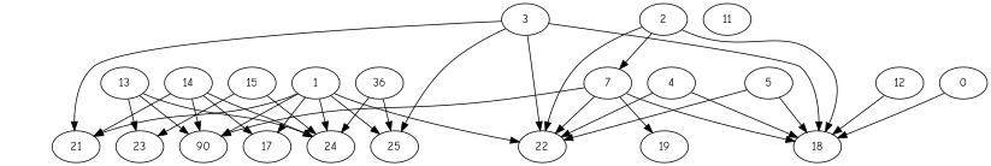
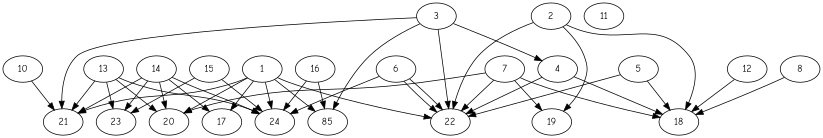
  digraph {
    fontname="Comic Neue"
    node [alpha=0.15 fontname="Comic Neue"]
    edge [fontname="Comic Neue"]
    1 [alpha=0.02 expect_size=22225920]
    17 [alpha=0.13 expect_size=14836736]
-   20 [alpha=0.13 expect_size=18663424 label=90]
+   20 [alpha=0.13 expect_size=18663424]
    21 [alpha=0.00 expect_size=30626816]
    22 [alpha=0.06 expect_size=19911680]
    24 [alpha=0.18 expect_size=34366464]
-   25 [expect_size=25733120]
+   25 [expect_size=25733120 label=85]
    2 [expect_size=49683456]
    18 [alpha=0.04 expect_size=21571584]
    19 [alpha=0.14 expect_size=25582592]
    3 [alpha=0.00 expect_size=14454784]
    4 [alpha=0.02 expect_size=35733504]
    5 [alpha=0.09 expect_size=38028288]
+   6 [alpha=0.07 expect_size=24619008]
    7 [alpha=0.03 expect_size=44853248]
-   8 [alpha=0.02 expect_size=30547968 label=0]
+   8 [alpha=0.02 expect_size=30547968]
+   10 [alpha=0.05 expect_size=46018560]
    11 [expect_size=25806848]
    12 [alpha=0.05 expect_size=29766656]
    13 [alpha=0.01 expect_size=18626560]
    23 [alpha=0.16 expect_size=32537600]
    14 [alpha=0.16 expect_size=19271680]
    15 [expect_size=23736320]
-   16 [alpha=0.14 expect_size=44997632 label=36]
+   16 [alpha=0.14 expect_size=44997632]
    1 -> 17
    1 -> 20
    1 -> 21
    1 -> 22
    1 -> 24
    1 -> 25
    2 -> 22
    2 -> 18
-   2 -> 7
+   2 -> 19
    3 -> 21
    3 -> 22
    3 -> 25
-   3 -> 18
+   3 -> 4
    4 -> 22
    4 -> 18
    5 -> 22
    5 -> 18
+   6 -> 22
+   6 -> 22
+   6 -> 24
    7 -> 20
    7 -> 22
    7 -> 18
    7 -> 19
    8 -> 18
+   10 -> 21
    12 -> 18
    13 -> 20
+   13 -> 21
    13 -> 24
    13 -> 23
    14 -> 17
    14 -> 20
    14 -> 21
    14 -> 24
+   14 -> 23
    15 -> 24
    15 -> 23
    16 -> 24
    16 -> 25
  }
